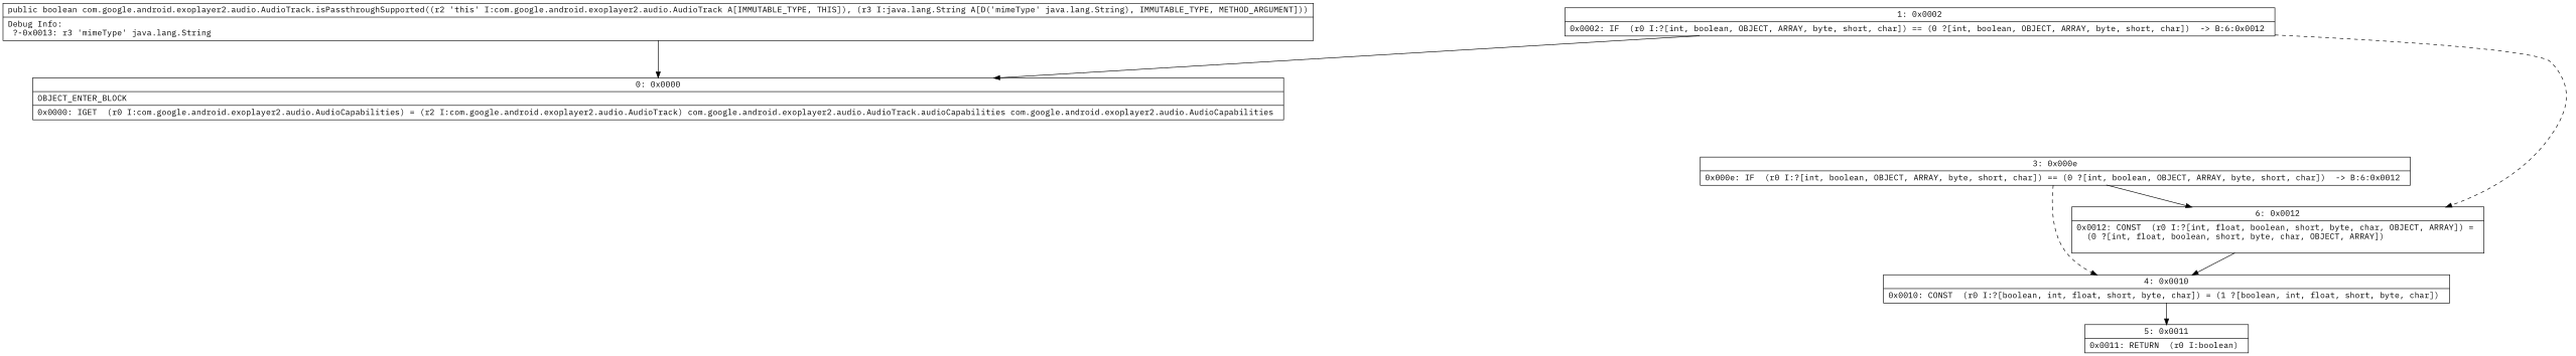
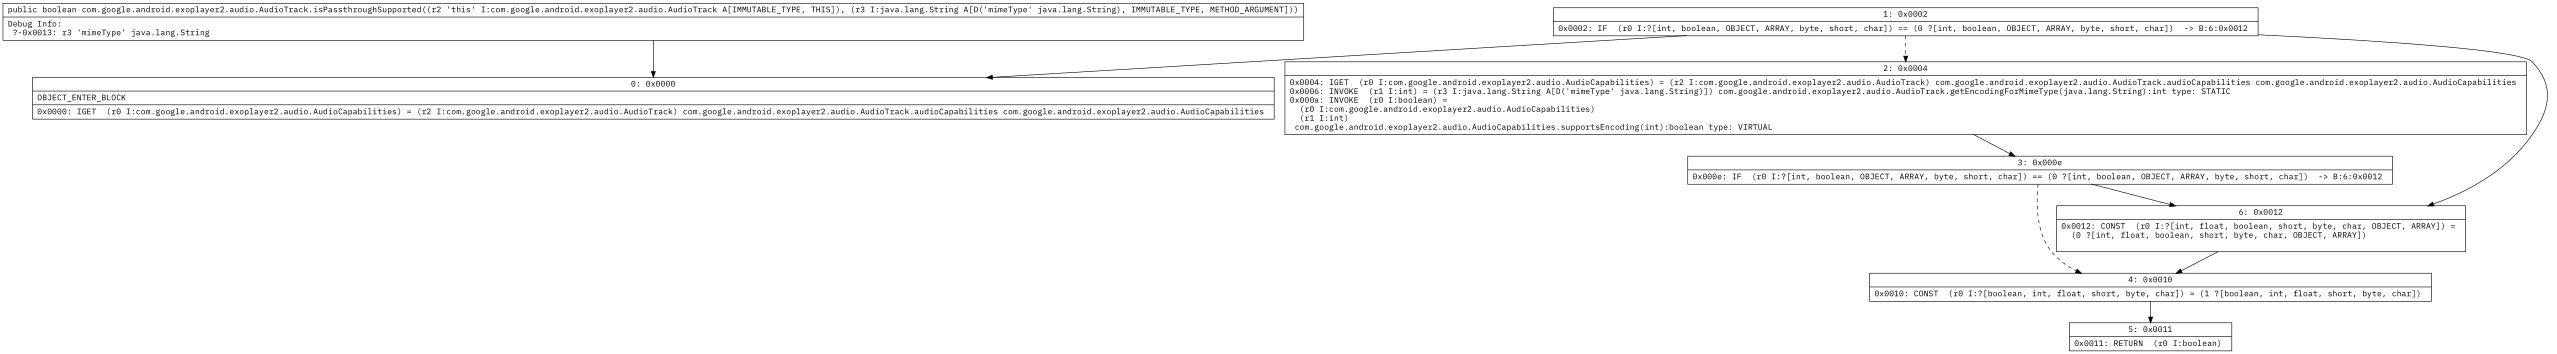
  digraph {
    fontname="IBM Plex Mono"
    node [fontname="IBM Plex Mono" shape=record]
    edge [fontname="IBM Plex Mono"]
    n1 [label="{0\:\ 0x0000|OBJECT_ENTER_BLOCK\l|0x0000: IGET  (r0 I:com.google.android.exoplayer2.audio.AudioCapabilities) = (r2 I:com.google.android.exoplayer2.audio.AudioTrack) com.google.android.exoplayer2.audio.AudioTrack.audioCapabilities com.google.android.exoplayer2.audio.AudioCapabilities \l}"]
    n2 [label="{1\:\ 0x0002|0x0002: IF  (r0 I:?[int, boolean, OBJECT, ARRAY, byte, short, char]) == (0 ?[int, boolean, OBJECT, ARRAY, byte, short, char])  \-\> B:6:0x0012 \l}"]
+   n3 [label="{2\:\ 0x0004|0x0004: IGET  (r0 I:com.google.android.exoplayer2.audio.AudioCapabilities) = (r2 I:com.google.android.exoplayer2.audio.AudioTrack) com.google.android.exoplayer2.audio.AudioTrack.audioCapabilities com.google.android.exoplayer2.audio.AudioCapabilities \l0x0006: INVOKE  (r1 I:int) = (r3 I:java.lang.String A[D('mimeType' java.lang.String)]) com.google.android.exoplayer2.audio.AudioTrack.getEncodingForMimeType(java.lang.String):int type: STATIC \l0x000a: INVOKE  (r0 I:boolean) = \l  (r0 I:com.google.android.exoplayer2.audio.AudioCapabilities)\l  (r1 I:int)\l com.google.android.exoplayer2.audio.AudioCapabilities.supportsEncoding(int):boolean type: VIRTUAL \l}"]
    n4 [label="{6\:\ 0x0012|0x0012: CONST  (r0 I:?[int, float, boolean, short, byte, char, OBJECT, ARRAY]) = \l  (0 ?[int, float, boolean, short, byte, char, OBJECT, ARRAY])\l \l}"]
    n5 [label="{3\:\ 0x000e|0x000e: IF  (r0 I:?[int, boolean, OBJECT, ARRAY, byte, short, char]) == (0 ?[int, boolean, OBJECT, ARRAY, byte, short, char])  \-\> B:6:0x0012 \l}"]
    n6 [label="{4\:\ 0x0010|0x0010: CONST  (r0 I:?[boolean, int, float, short, byte, char]) = (1 ?[boolean, int, float, short, byte, char]) \l}"]
    n7 [label="{5\:\ 0x0011|0x0011: RETURN  (r0 I:boolean) \l}"]
    n8 [label="{public boolean com.google.android.exoplayer2.audio.AudioTrack.isPassthroughSupported((r2 'this' I:com.google.android.exoplayer2.audio.AudioTrack A[IMMUTABLE_TYPE, THIS]), (r3 I:java.lang.String A[D('mimeType' java.lang.String), IMMUTABLE_TYPE, METHOD_ARGUMENT]))  | Debug Info:\l  ?\-0x0013: r3 'mimeType' java.lang.String\l}"]
    n2 -> n1
-   n2 -> n4 [style=dashed]
+   n2 -> n3 [style=dashed]
+   n2 -> n4
+   n3 -> n5
    n4 -> n6
    n5 -> n4
    n5 -> n6 [style=dashed]
    n6 -> n7
    n8 -> n1
  }
